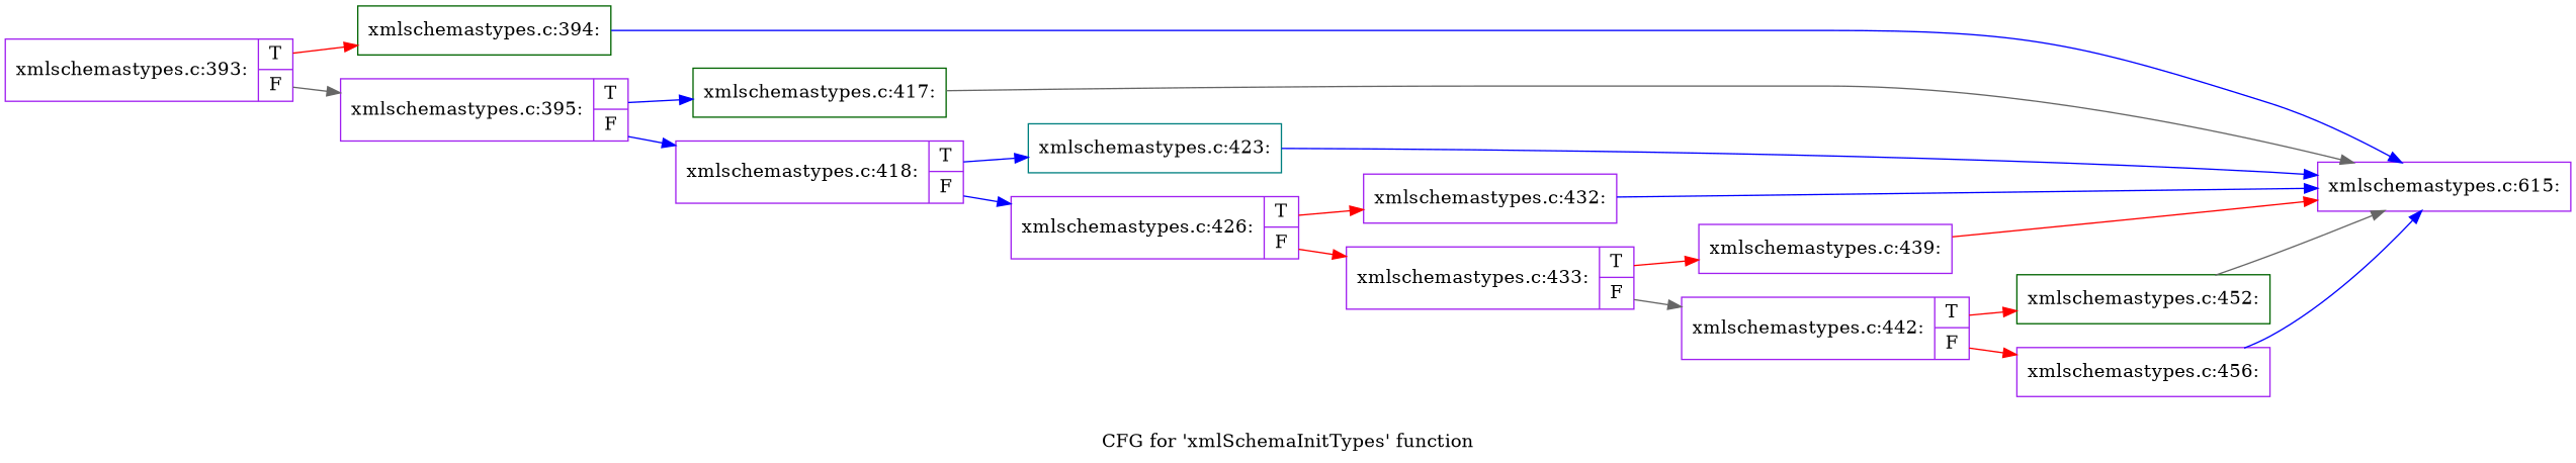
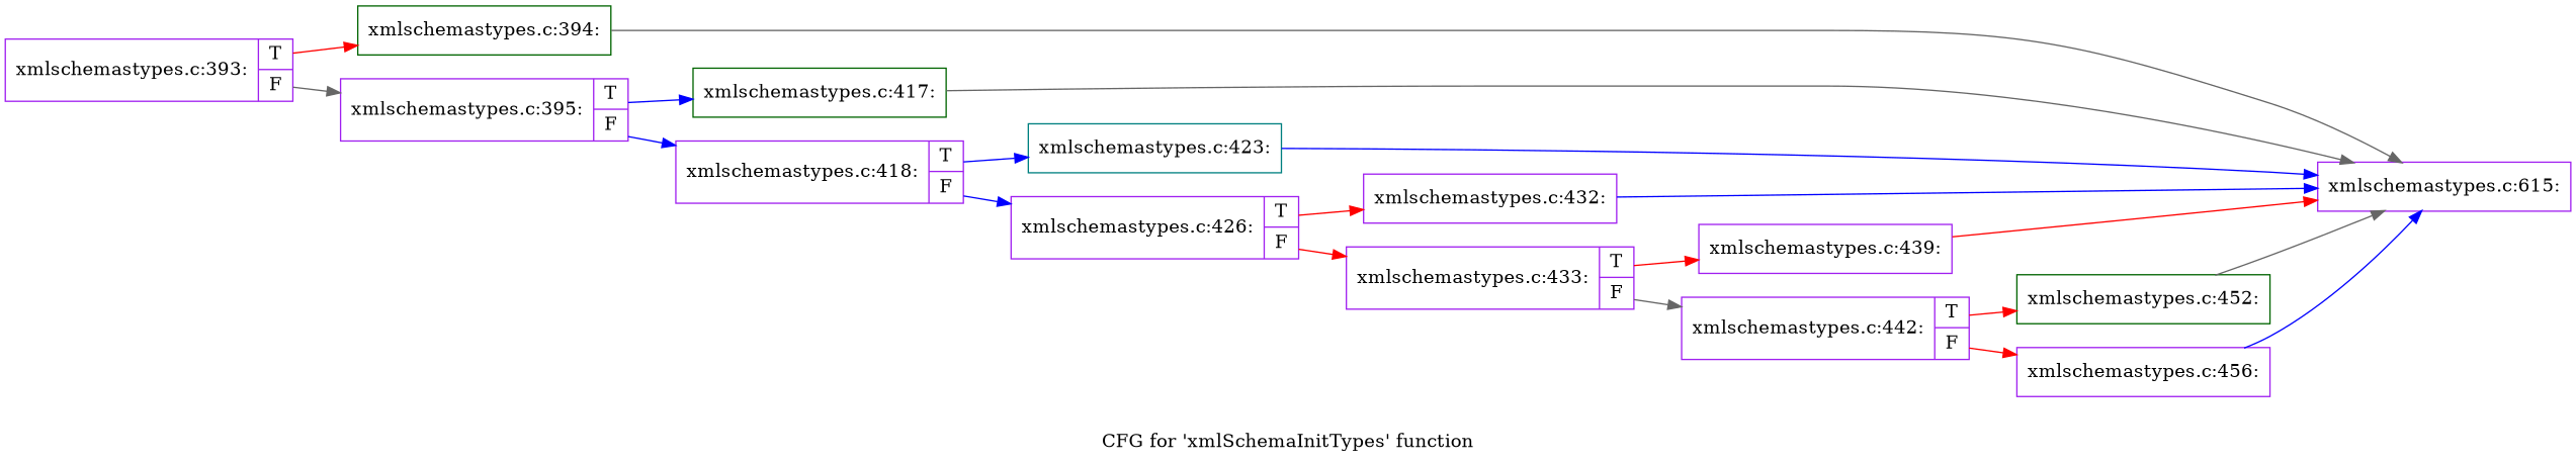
  digraph {
    label="CFG for 'xmlSchemaInitTypes' function"
    rankdir=LR
    node [color=purple shape=record]
    edge [color=blue]
    n1 [label="{xmlschemastypes.c:393:|{<s0>T|<s1>F}}"]
    n2 [color=darkgreen label="{xmlschemastypes.c:394:}"]
    n3 [label="{xmlschemastypes.c:395:|{<s0>T|<s1>F}}"]
    n4 [label="{xmlschemastypes.c:615:}"]
    n5 [color=darkgreen label="{xmlschemastypes.c:417:}"]
    n6 [label="{xmlschemastypes.c:418:|{<s0>T|<s1>F}}"]
    n7 [color=teal label="{xmlschemastypes.c:423:}"]
    n8 [label="{xmlschemastypes.c:426:|{<s0>T|<s1>F}}"]
    n9 [label="{xmlschemastypes.c:432:}"]
    n10 [label="{xmlschemastypes.c:433:|{<s0>T|<s1>F}}"]
    n11 [label="{xmlschemastypes.c:439:}"]
    n12 [label="{xmlschemastypes.c:442:|{<s0>T|<s1>F}}"]
    n13 [color=darkgreen label="{xmlschemastypes.c:452:}"]
    n14 [label="{xmlschemastypes.c:456:}"]
    n1 -> n2 [color=red]
    n1 -> n3 [color=gray40]
-   n2 -> n4
+   n2 -> n4 [color=gray40]
    n3 -> n5
    n3 -> n6
    n5 -> n4 [color=gray40]
    n6 -> n7
    n6 -> n8
    n7 -> n4
    n8 -> n9 [color=red]
    n8 -> n10 [color=red]
    n9 -> n4
    n10 -> n11 [color=red]
    n10 -> n12 [color=gray40]
    n11 -> n4 [color=red]
    n12 -> n13 [color=red]
    n12 -> n14 [color=red]
    n13 -> n4 [color=gray40]
    n14 -> n4
  }
